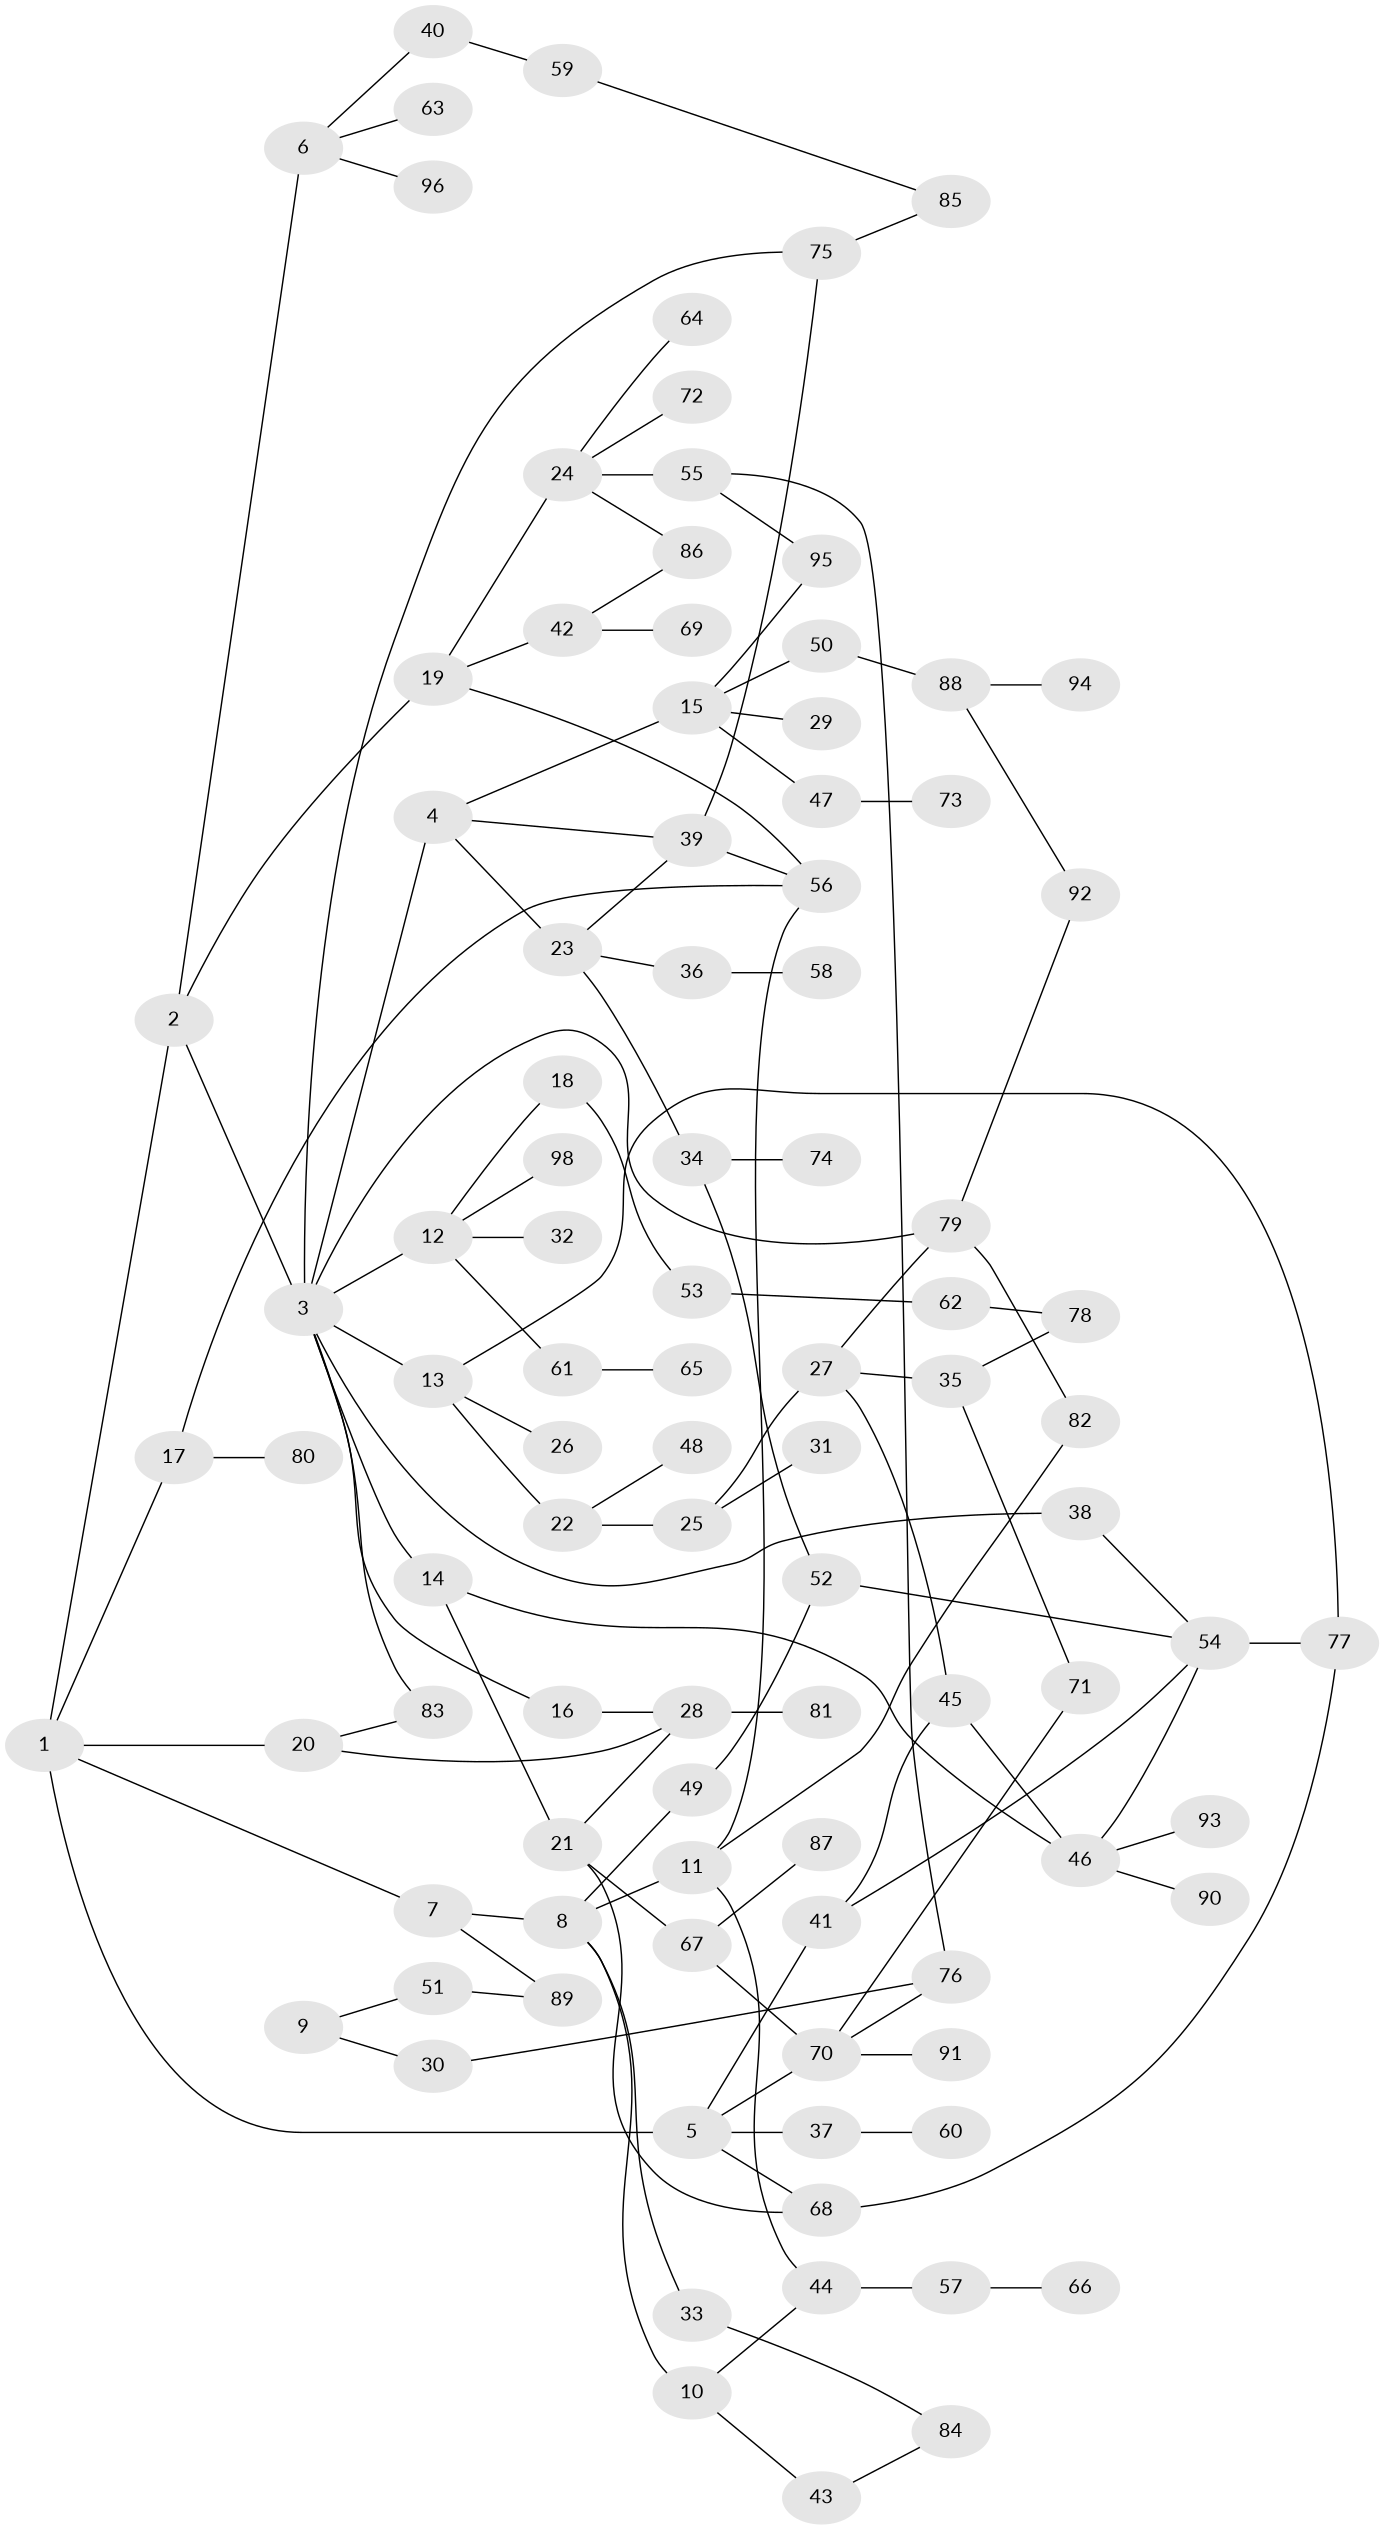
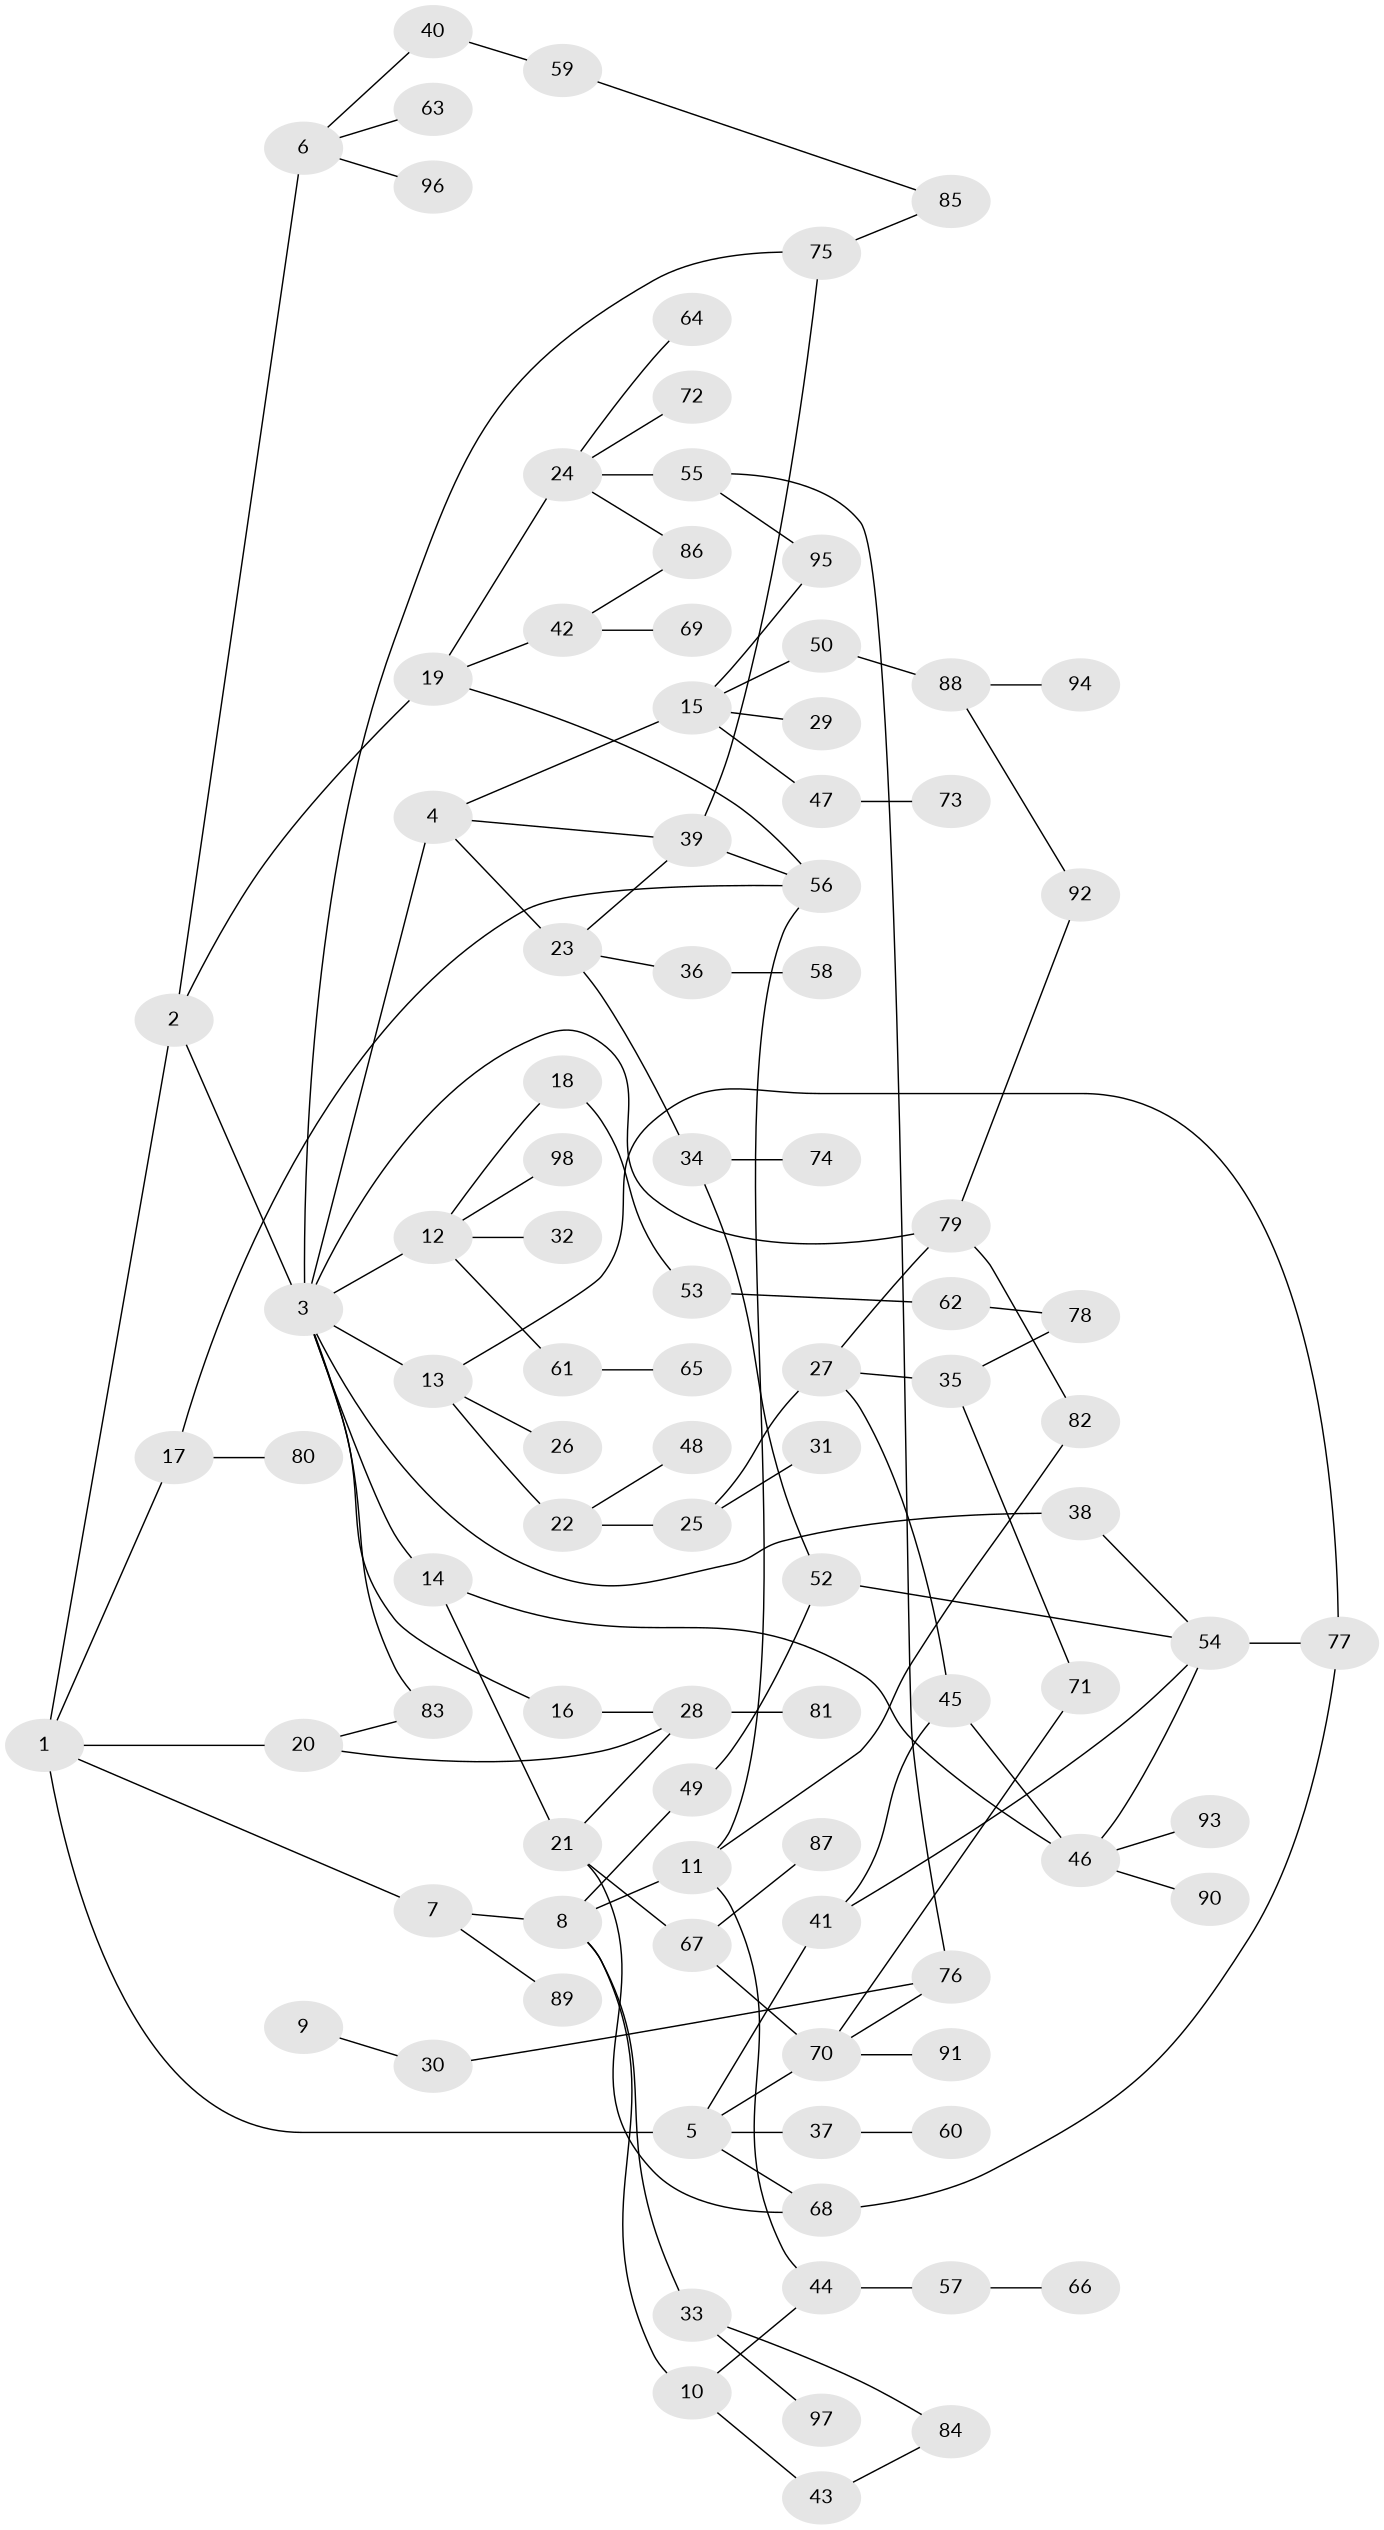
  graph {
    fontname=Lato
    rankdir=LR
    node [color=gray90 fontname=Lato style=filled]
    edge [fontname=Lato]
    1
    2
    5
    7
    17
    20
    3
    6
    19
    37
    41
    68
    70
    8
    89
    56
    80
    83
    28
    4
    12
    13
    14
    16
    38
    75
    79
    40
    63
    96
    24
    42
    15
    23
    39
    18
    32
    61
    98
    22
    26
    77
    21
    46
    54
    85
    82
    92
    9
    30
-   51
    29
    47
    50
    95
    34
    36
    60
    45
    76
    71
    91
    59
    10
    11
    33
    49
    43
    44
    84
+   97
    52
    57
    53
    65
    25
    48
    67
    90
    93
    73
    88
    81
    62
    55
    64
    72
    86
    69
    87
    27
    31
    74
    58
    35
    78
    66
    94
    1 -- 2
    1 -- 5
    1 -- 7
    1 -- 17
    1 -- 20
    2 -- 3
    2 -- 6
    2 -- 19
    5 -- 37
    5 -- 41
    5 -- 68
    5 -- 70
    7 -- 8
    7 -- 89
    17 -- 56
    17 -- 80
    20 -- 83
    20 -- 28
    3 -- 83
    3 -- 4
    3 -- 12
    3 -- 13
    3 -- 14
    3 -- 16
    3 -- 38
    3 -- 75
    3 -- 79
    6 -- 40
    6 -- 63
    6 -- 96
    19 -- 56
    19 -- 24
    19 -- 42
    37 -- 60
    41 -- 54
    41 -- 45
    68 -- 77
    70 -- 76
    70 -- 71
    70 -- 91
    8 -- 10
    8 -- 11
    8 -- 33
    8 -- 49
    28 -- 81
    4 -- 15
    4 -- 23
    4 -- 39
    12 -- 18
    12 -- 32
    12 -- 61
    12 -- 98
    13 -- 22
    13 -- 26
    13 -- 77
    14 -- 21
    14 -- 46
    16 -- 28
    38 -- 54
    75 -- 85
    79 -- 82
    79 -- 92
    40 -- 59
    24 -- 55
    24 -- 64
    24 -- 72
    24 -- 86
    42 -- 86
    42 -- 69
    15 -- 29
    15 -- 47
    15 -- 50
    15 -- 95
    23 -- 39
    23 -- 34
    23 -- 36
    39 -- 56
    39 -- 75
    18 -- 53
    61 -- 65
    22 -- 25
    22 -- 48
    21 -- 68
    21 -- 28
    21 -- 67
    46 -- 54
    46 -- 90
    46 -- 93
    54 -- 77
    9 -- 30
-   9 -- 51
    30 -- 76
-   51 -- 89
    47 -- 73
    50 -- 88
    34 -- 52
    34 -- 74
    36 -- 58
    45 -- 46
    59 -- 85
    10 -- 43
    10 -- 44
    11 -- 56
    11 -- 82
    11 -- 44
    33 -- 84
+   33 -- 97
    49 -- 52
    43 -- 84
    44 -- 57
    52 -- 54
    57 -- 66
    53 -- 62
    25 -- 27
    25 -- 31
    67 -- 70
    67 -- 87
    88 -- 92
    88 -- 94
    62 -- 78
    55 -- 95
    55 -- 76
    27 -- 79
    27 -- 45
    27 -- 35
    35 -- 71
    35 -- 78
  }
